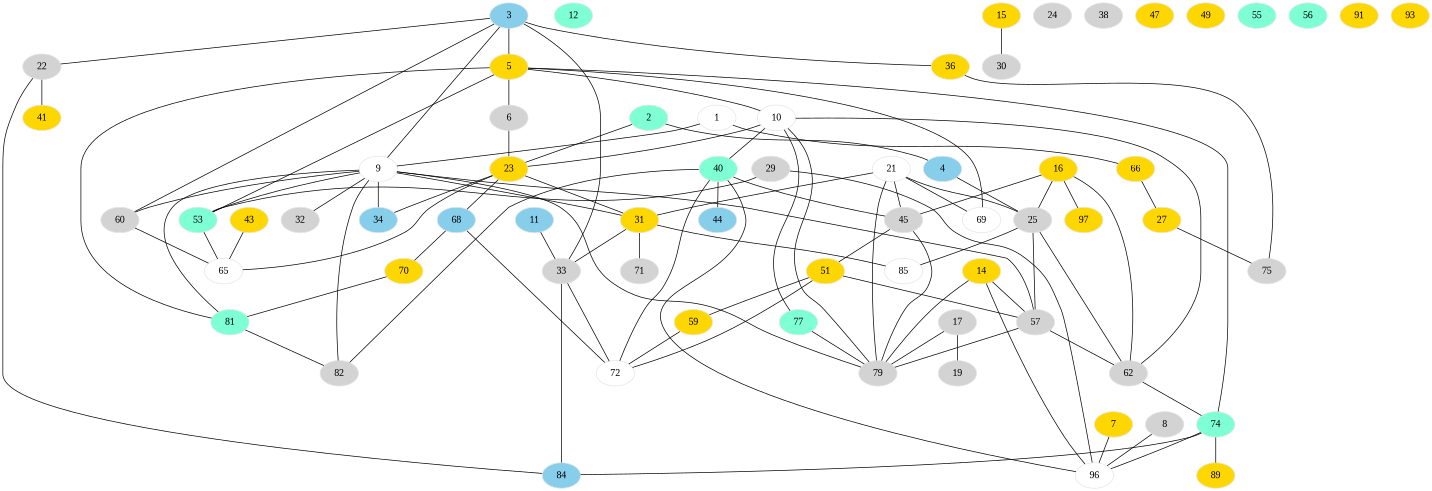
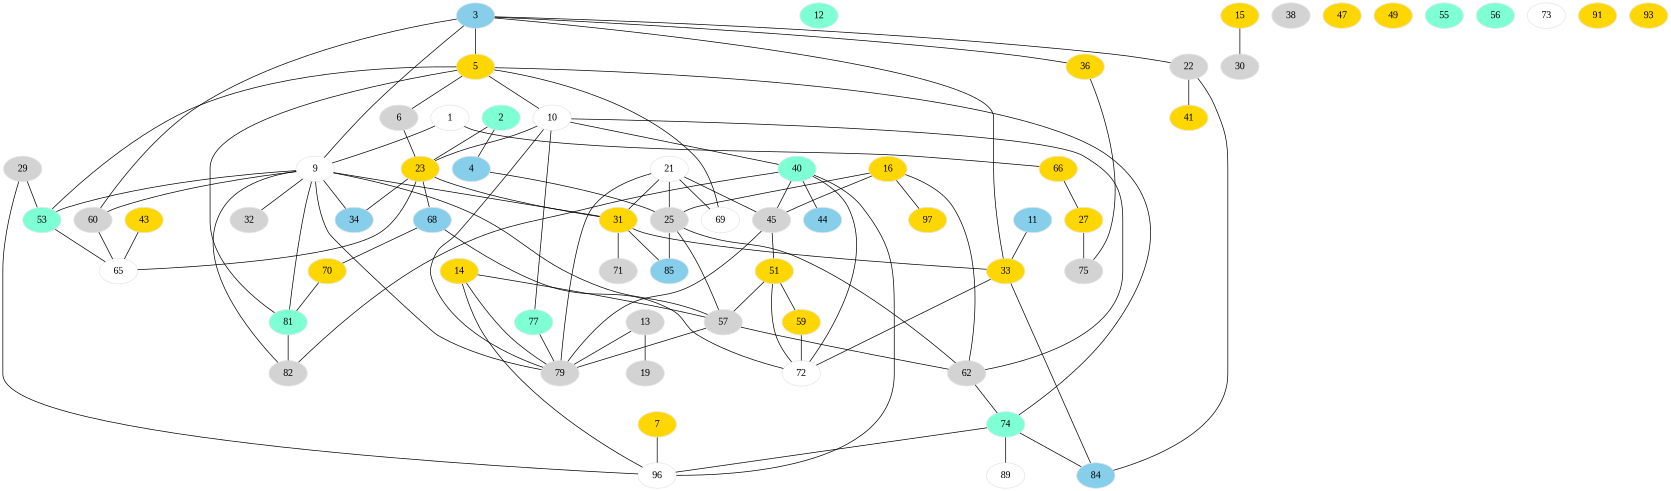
  graph {
    fontname="Liberation Serif"
    node [color=gray90 fillcolor=gold fontname="Liberation Serif" style=filled]
    edge [fontname="Liberation Serif"]
    9 [fillcolor=white super="+48+67"]
    60 [fillcolor=lightgrey]
    53 [fillcolor=aquamarine super="+63"]
    81 [fillcolor=aquamarine super="+94"]
    31 [super="+95"]
    32 [fillcolor=lightgrey]
    34 [fillcolor=skyblue]
    57 [fillcolor=lightgrey super="+108"]
    79 [fillcolor=lightgrey super="+86+80+101"]
    82 [fillcolor=lightgrey]
    1 [fillcolor=white]
    66
    27
    2 [fillcolor=aquamarine]
    4 [fillcolor=skyblue]
    23 [super="+26+42"]
    25 [fillcolor=lightgrey super="+37"]
    65 [fillcolor=white]
    68 [fillcolor=skyblue]
    3 [fillcolor=skyblue super="+76"]
    5 [super="+13"]
    22 [fillcolor=lightgrey super="+28"]
-   33 [fillcolor=lightgrey super="+106+50+35"]
+   33 [super="+106+50+35"]
    36 [super="+105"]
    6 [fillcolor=lightgrey super="+39"]
    10 [fillcolor=white super="+52+20"]
    69 [fillcolor=white]
    74 [fillcolor=aquamarine]
    41
    84 [fillcolor=skyblue]
    72 [fillcolor=white]
    75 [fillcolor=lightgrey]
    62 [fillcolor=lightgrey]
-   85 [fillcolor=white]
+   85 [fillcolor=skyblue]
    40 [fillcolor=aquamarine super="+83"]
    77 [fillcolor=aquamarine]
    96 [fillcolor=white super="+102+99"]
-   89
+   89 [fillcolor=white]
    7
-   8 [fillcolor=lightgrey]
    71 [fillcolor=lightgrey super="+92"]
    45 [fillcolor=lightgrey super="+100"]
    44 [fillcolor=skyblue]
    11 [fillcolor=skyblue super="+18"]
    12 [fillcolor=aquamarine]
    14 [super="+87"]
    30 [fillcolor=lightgrey super="+64+98"]
    15
    16 [super="+54"]
    97
    51
-   17 [fillcolor=lightgrey]
+   17 [fillcolor=lightgrey label=13]
    19 [fillcolor=lightgrey]
    21 [fillcolor=white super="+90"]
    70
-   24 [fillcolor=lightgrey]
    29 [fillcolor=lightgrey]
    38 [fillcolor=lightgrey super="+61"]
    43
    59
    47
    49
    55 [fillcolor=aquamarine]
    56 [fillcolor=aquamarine]
+   73 [fillcolor=white]
    91
    93
    9 -- 60
    9 -- 53
    9 -- 81
    9 -- 31
    9 -- 32
    9 -- 34
    9 -- 57
    9 -- 79
    9 -- 82
    60 -- 65
    53 -- 65
    81 -- 82
    31 -- 33
    31 -- 85
    31 -- 71
    57 -- 79
    57 -- 62
    1 -- 9
    1 -- 66
    66 -- 27
    27 -- 75
    2 -- 4
    2 -- 23
    4 -- 25
    23 -- 31
    23 -- 34
    23 -- 65
    23 -- 68
    25 -- 57
    25 -- 62
    25 -- 85
    68 -- 72
    68 -- 70
    3 -- 9
    3 -- 60
    3 -- 5 [weight=2]
    3 -- 22
    3 -- 33
    3 -- 36
    5 -- 53
    5 -- 81
    5 -- 6 [weight=2]
    5 -- 10
    5 -- 69
    5 -- 74
    22 -- 41
    22 -- 84
    33 -- 84
    33 -- 72
    36 -- 75
    6 -- 23
    10 -- 79
    10 -- 23
    10 -- 62
    10 -- 40
    10 -- 77
    74 -- 84
    74 -- 96
    74 -- 89
    62 -- 74
    40 -- 82
    40 -- 72
    40 -- 96
    40 -- 45
    40 -- 44
    77 -- 79
    7 -- 96
-   8 -- 96
    45 -- 79
    45 -- 51
    11 -- 33
    14 -- 57
    14 -- 79
    14 -- 96
    15 -- 30
    16 -- 25
    16 -- 62
    16 -- 45
    16 -- 97
    51 -- 57
    51 -- 72
    51 -- 59
    17 -- 79
    17 -- 19
    21 -- 31
    21 -- 79
    21 -- 25
    21 -- 69
    21 -- 45
    70 -- 81
    29 -- 53
    29 -- 96
    43 -- 65
    59 -- 72
  }
